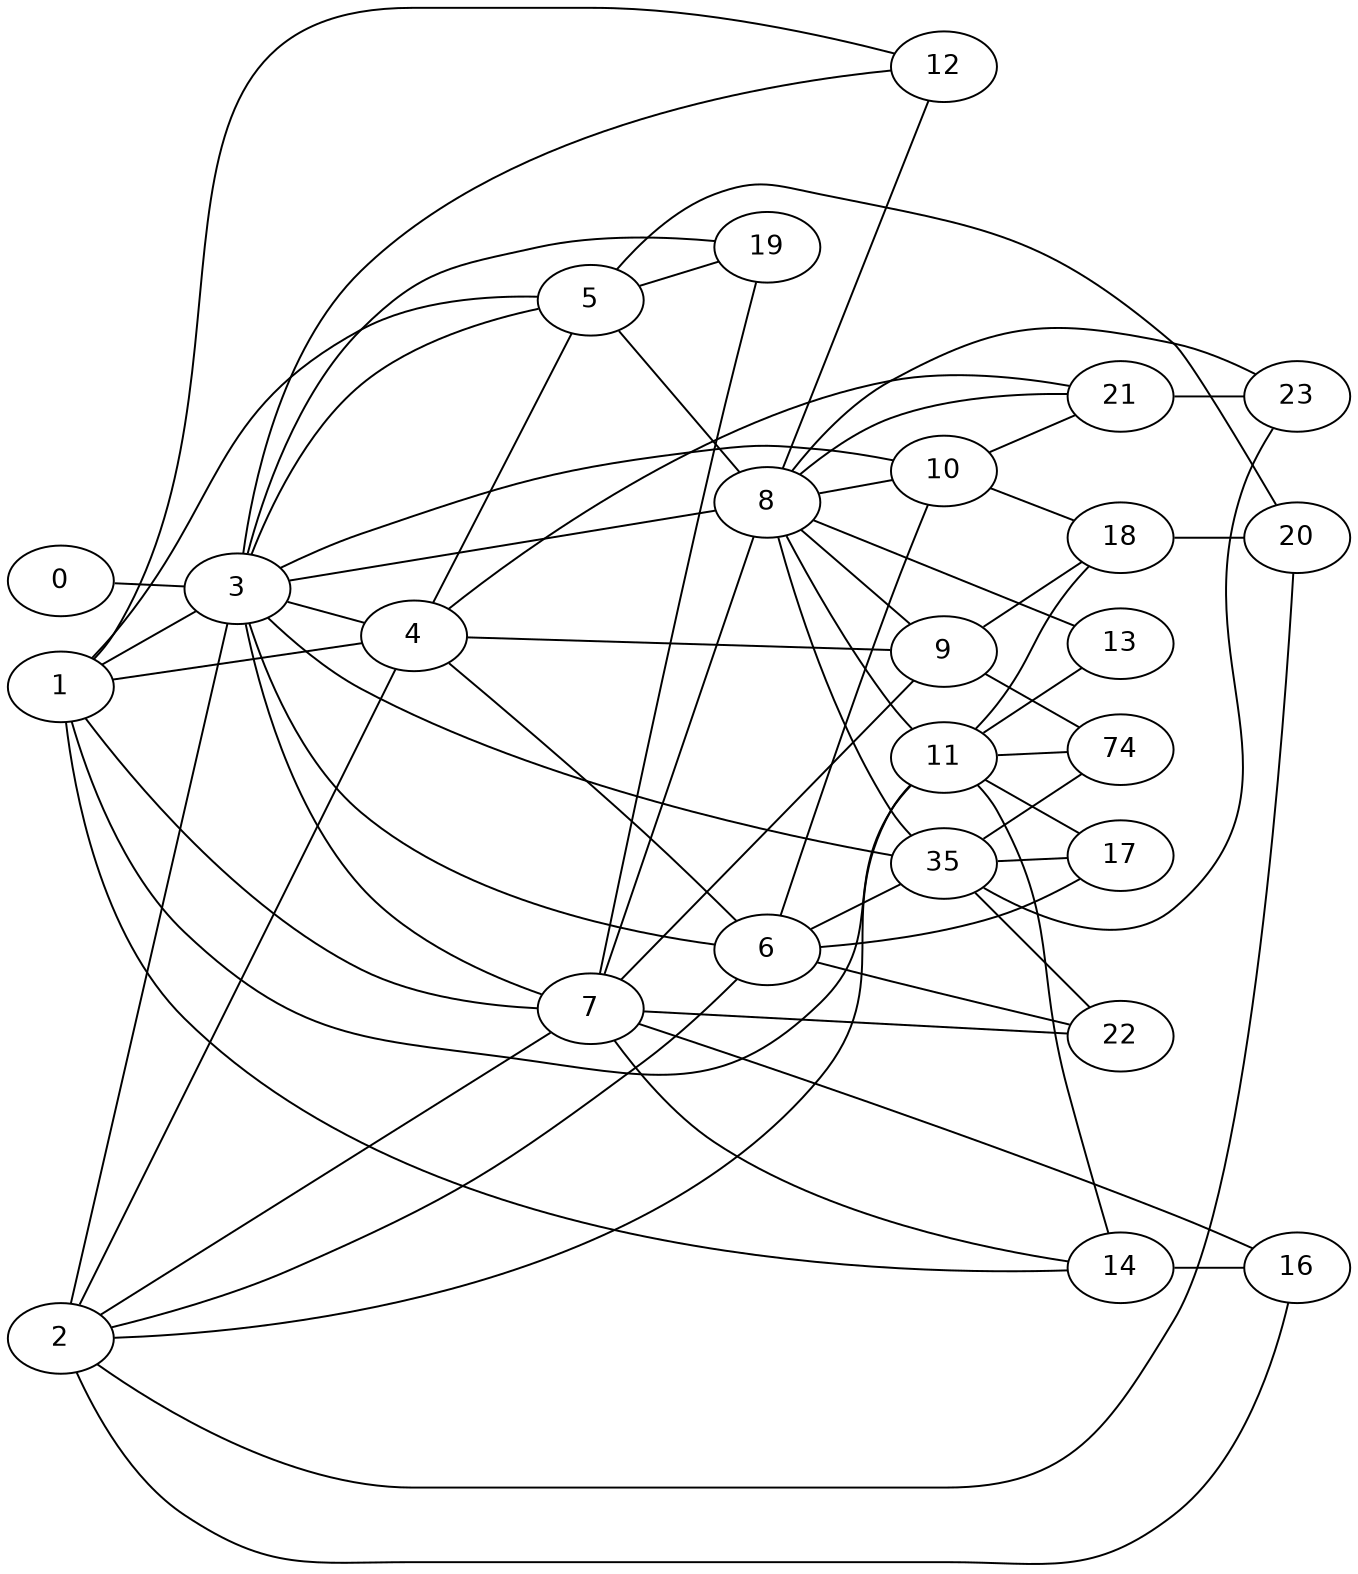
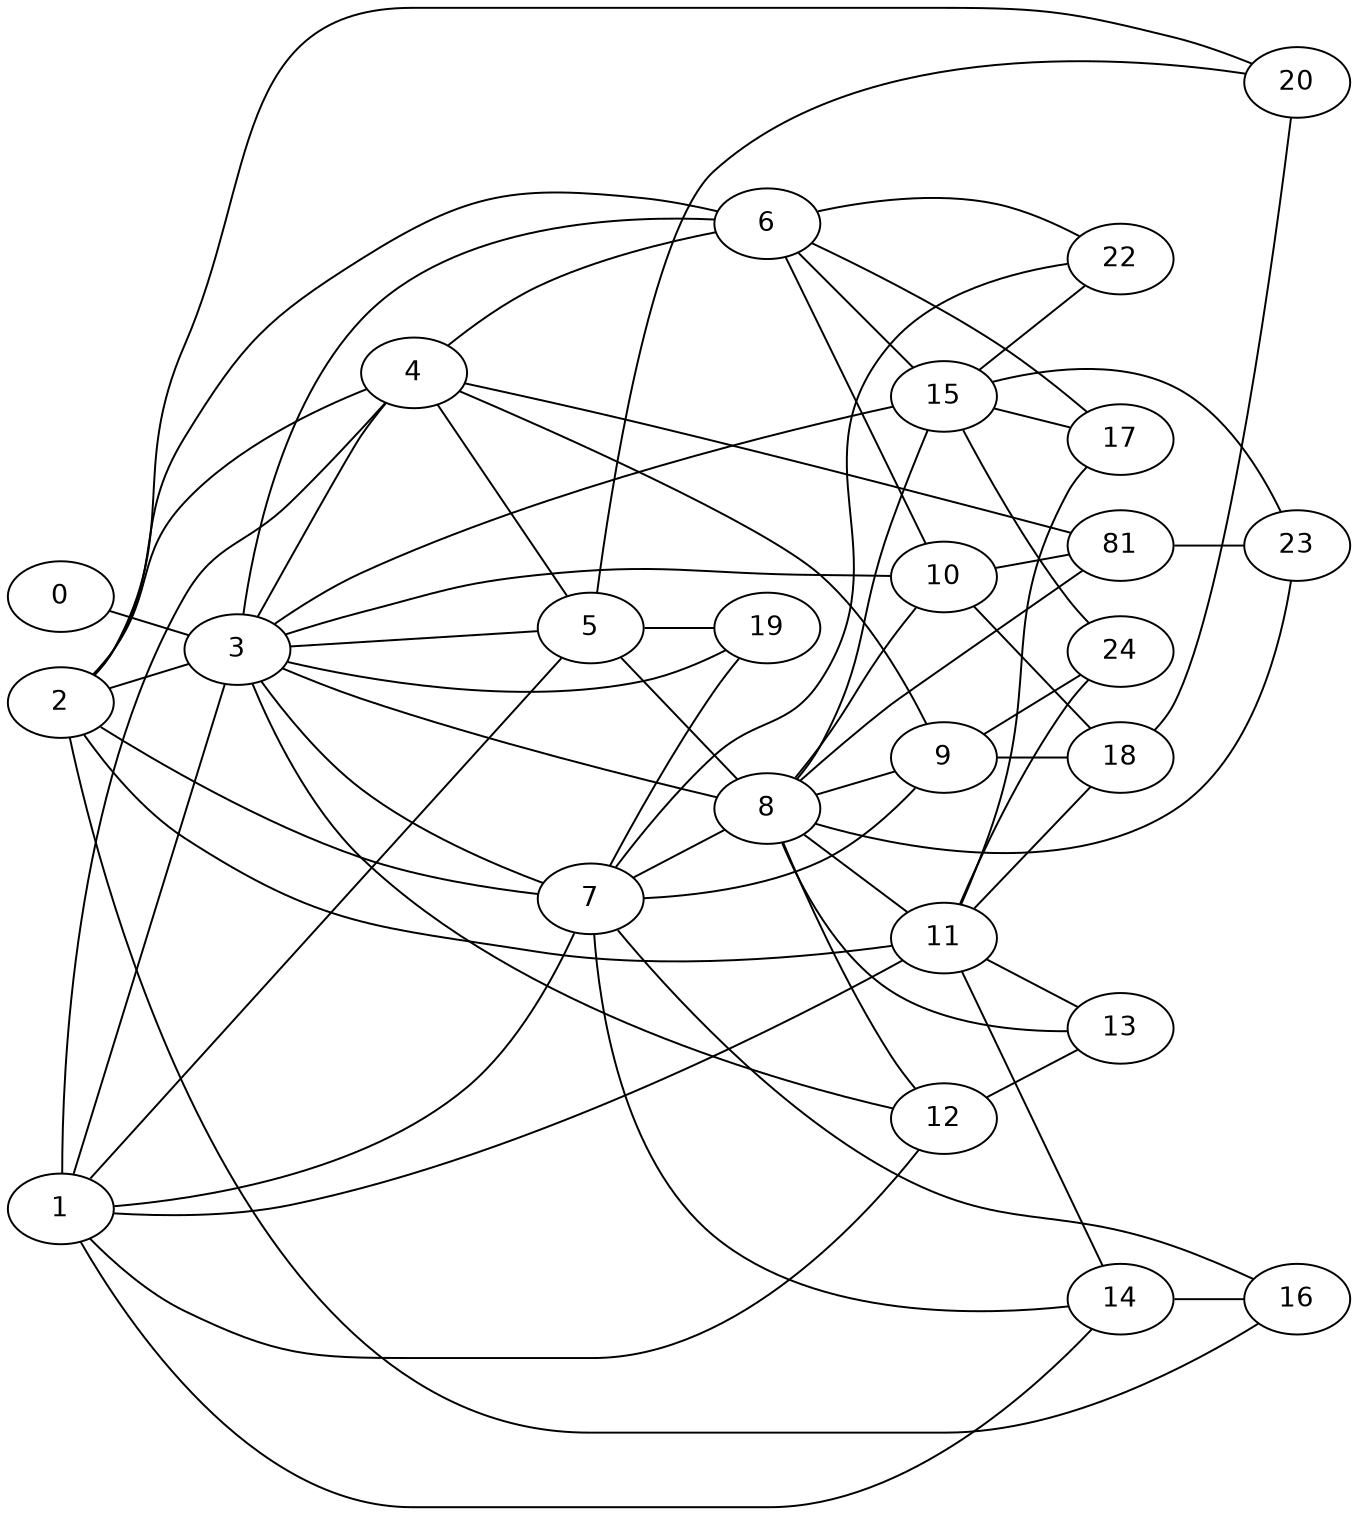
  strict graph {
    fontname="DejaVu Sans"
    rankdir=LR
    node [fontname="DejaVu Sans"]
    edge [fontname="DejaVu Sans" is_available=True prob=1.0]
    0
    3
    4
    5
    6
    7
    12
    8
    10
-   15 [label=35]
+   15
    19
    1
    11
    14
    9
-   21
+   21 [label=81]
    20
    17
    22
    16
    13
    18
-   24 [label=74]
+   24
    2
    23
    0 -- 3
    3 -- 4 [prob=0.309749889319]
    3 -- 5 [prob=0.381487896029]
    3 -- 6 [prob=0.600629301292]
    3 -- 7
    3 -- 12
    3 -- 8 [prob=0.616744608148]
    3 -- 10 [prob=0.879465260668]
    3 -- 15 [prob=0.467465724937]
    3 -- 19 [prob=0.430469603938]
    4 -- 5 [prob=0.0403272664083]
    4 -- 6 [prob=0.368073481154]
    4 -- 9
    4 -- 21 [prob=0.16022111112]
    5 -- 8 [prob=0.981663652667]
    5 -- 19 [prob=0.0715786717663]
    5 -- 20
    6 -- 10 [prob=0.471341906127]
    6 -- 15
    6 -- 17
    6 -- 22 [prob=0.616816169158]
    7 -- 8
    7 -- 19 [prob=0.162923903387]
    7 -- 14
    7 -- 9 [prob=0.670104960257]
    7 -- 22
    7 -- 16 [prob=0.0910897089802]
+   12 -- 13 [prob=0.524714435625]
    8 -- 12
    8 -- 10
    8 -- 15
    8 -- 11
    8 -- 9 [prob=0.360381401603]
    8 -- 21 [prob=0.79249044468]
    8 -- 13 [prob=0.238422943749]
    8 -- 23
    10 -- 21
    10 -- 18 [prob=0.863959162253]
    15 -- 17 [prob=0.48178833955]
    15 -- 22
    15 -- 24
    15 -- 23 [prob=0.189507628212]
    1 -- 3 [prob=0.92727776784]
    1 -- 4 [prob=0.0911130259438]
    1 -- 5 [prob=0.830998433795]
    1 -- 7 [prob=0.133290997906]
    1 -- 12 [prob=0.0126084487292]
    1 -- 11 [prob=0.21920521763]
    1 -- 14 [prob=0.282918740762]
    11 -- 14 [prob=0.623869073933]
    11 -- 17 [prob=0.749369732809]
    11 -- 13 [prob=0.351608599242]
    11 -- 18 [prob=0.98063351466]
    11 -- 24 [prob=0.230854789462]
    14 -- 16 [prob=0.727250313222]
    9 -- 18
    9 -- 24
    21 -- 23
    18 -- 20
    2 -- 3
    2 -- 4 [prob=0.301387259926]
    2 -- 6
    2 -- 7
    2 -- 11 [prob=0.929780410699]
    2 -- 20
    2 -- 16
  }
